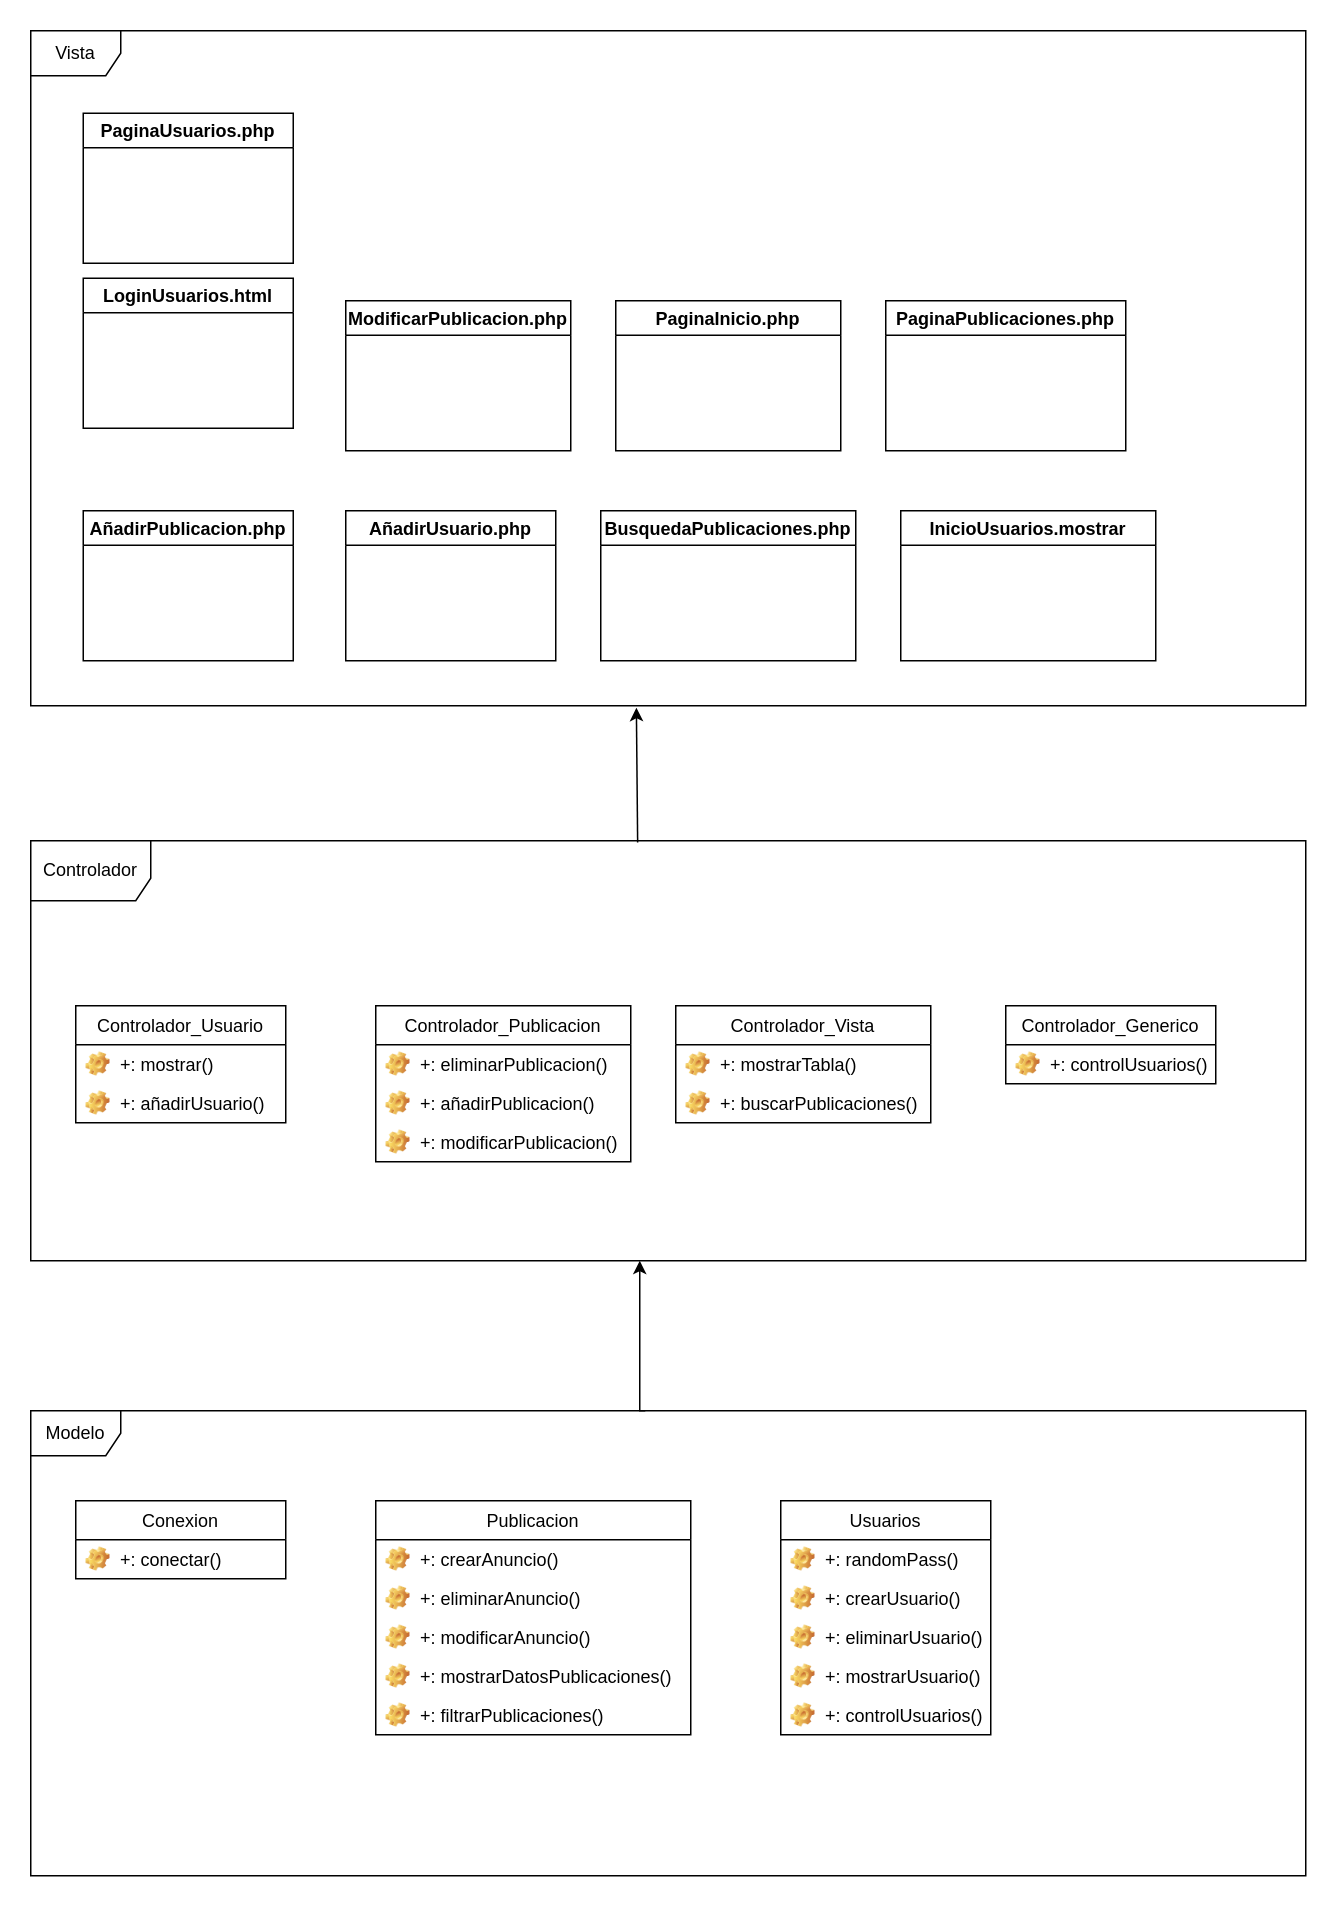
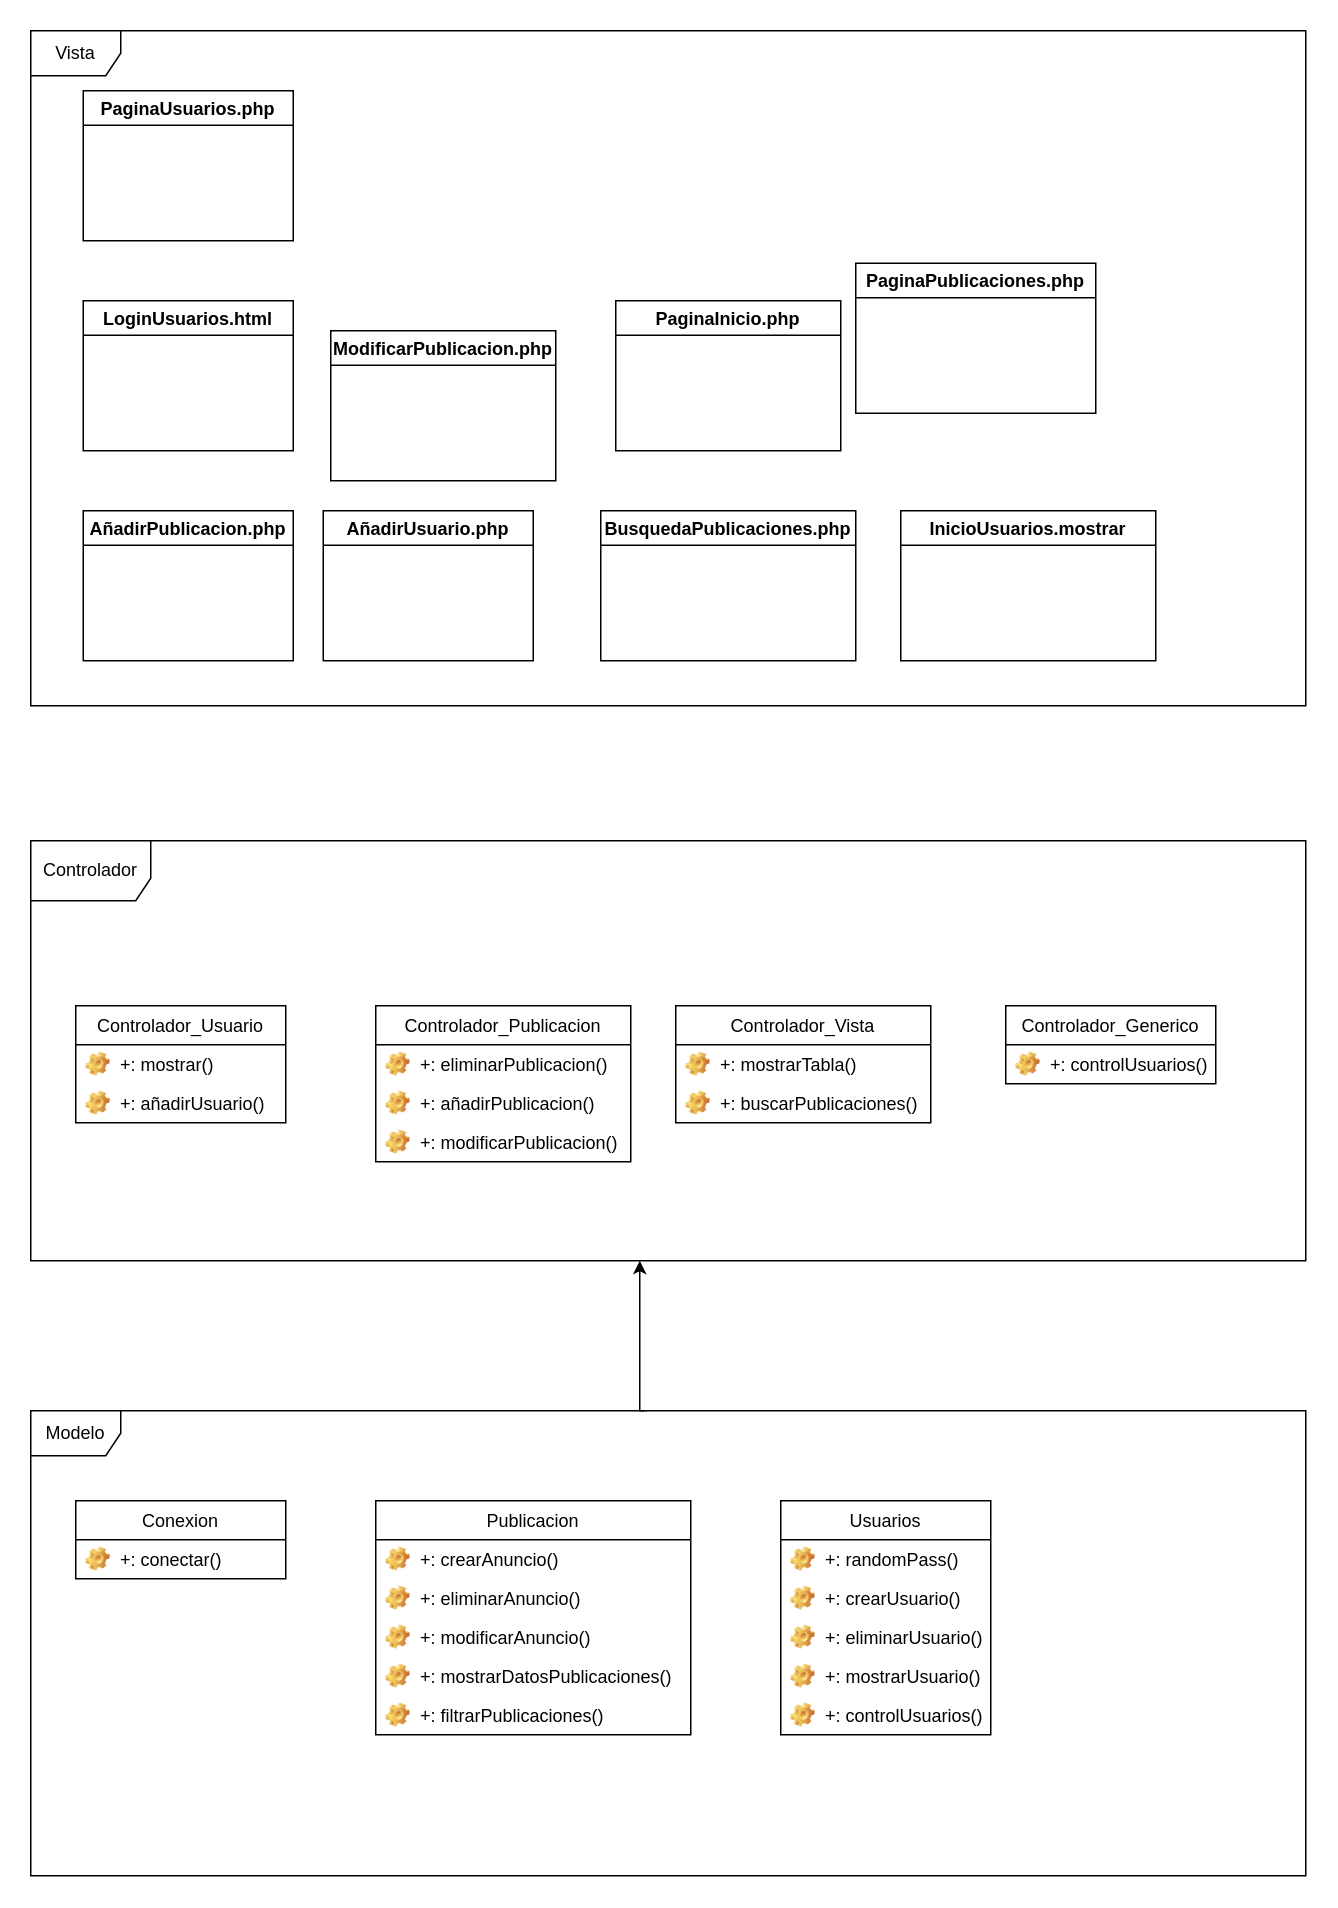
  <mxCell id="0" />
  <mxCell id="1" parent="0" />
  <mxCell id="2" value="Conexion" style="swimlane;fontStyle=0;childLayout=stackLayout;horizontal=1;startSize=26;fillColor=none;horizontalStack=0;resizeParent=1;resizeParentMax=0;resizeLast=0;collapsible=1;marginBottom=0;" vertex="1" parent="1"><mxGeometry x="50" y="1000" width="140" height="52" as="geometry" /></mxCell>
  <mxCell id="3" value="+: conectar()" style="label;fontStyle=0;strokeColor=none;fillColor=none;align=left;verticalAlign=top;overflow=hidden;spacingLeft=28;spacingRight=4;rotatable=0;points=[[0,0.5],[1,0.5]];portConstraint=eastwest;imageWidth=16;imageHeight=16;image=img/clipart/Gear_128x128.png" vertex="1" parent="2"><mxGeometry y="26" width="140" height="26" as="geometry" /></mxCell>
  <mxCell id="4" value="Publicacion" style="swimlane;fontStyle=0;childLayout=stackLayout;horizontal=1;startSize=26;fillColor=none;horizontalStack=0;resizeParent=1;resizeParentMax=0;resizeLast=0;collapsible=1;marginBottom=0;" vertex="1" parent="1"><mxGeometry x="250" y="1000" width="210" height="156" as="geometry" /></mxCell>
  <mxCell id="5" value="+: crearAnuncio()" style="label;fontStyle=0;strokeColor=none;fillColor=none;align=left;verticalAlign=top;overflow=hidden;spacingLeft=28;spacingRight=4;rotatable=0;points=[[0,0.5],[1,0.5]];portConstraint=eastwest;imageWidth=16;imageHeight=16;image=img/clipart/Gear_128x128.png" vertex="1" parent="4"><mxGeometry y="26" width="210" height="26" as="geometry" /></mxCell>
  <mxCell id="6" value="+: eliminarAnuncio()" style="label;fontStyle=0;strokeColor=none;fillColor=none;align=left;verticalAlign=top;overflow=hidden;spacingLeft=28;spacingRight=4;rotatable=0;points=[[0,0.5],[1,0.5]];portConstraint=eastwest;imageWidth=16;imageHeight=16;image=img/clipart/Gear_128x128.png" vertex="1" parent="4"><mxGeometry y="52" width="210" height="26" as="geometry" /></mxCell>
  <mxCell id="7" value="+: modificarAnuncio()" style="label;fontStyle=0;strokeColor=none;fillColor=none;align=left;verticalAlign=top;overflow=hidden;spacingLeft=28;spacingRight=4;rotatable=0;points=[[0,0.5],[1,0.5]];portConstraint=eastwest;imageWidth=16;imageHeight=16;image=img/clipart/Gear_128x128.png" vertex="1" parent="4"><mxGeometry y="78" width="210" height="26" as="geometry" /></mxCell>
  <mxCell id="8" value="+: mostrarDatosPublicaciones()&#10;&#10;" style="label;fontStyle=0;strokeColor=none;fillColor=none;align=left;verticalAlign=top;overflow=hidden;spacingLeft=28;spacingRight=4;rotatable=0;points=[[0,0.5],[1,0.5]];portConstraint=eastwest;imageWidth=16;imageHeight=16;image=img/clipart/Gear_128x128.png" vertex="1" parent="4"><mxGeometry y="104" width="210" height="26" as="geometry" /></mxCell>
  <mxCell id="9" value="+: filtrarPublicaciones()" style="label;fontStyle=0;strokeColor=none;fillColor=none;align=left;verticalAlign=top;overflow=hidden;spacingLeft=28;spacingRight=4;rotatable=0;points=[[0,0.5],[1,0.5]];portConstraint=eastwest;imageWidth=16;imageHeight=16;image=img/clipart/Gear_128x128.png" vertex="1" parent="4"><mxGeometry y="130" width="210" height="26" as="geometry" /></mxCell>
  <mxCell id="10" value="Usuarios" style="swimlane;fontStyle=0;childLayout=stackLayout;horizontal=1;startSize=26;fillColor=none;horizontalStack=0;resizeParent=1;resizeParentMax=0;resizeLast=0;collapsible=1;marginBottom=0;" vertex="1" parent="1"><mxGeometry x="520" y="1000" width="140" height="156" as="geometry" /></mxCell>
  <mxCell id="11" value="+: randomPass()" style="label;fontStyle=0;strokeColor=none;fillColor=none;align=left;verticalAlign=top;overflow=hidden;spacingLeft=28;spacingRight=4;rotatable=0;points=[[0,0.5],[1,0.5]];portConstraint=eastwest;imageWidth=16;imageHeight=16;image=img/clipart/Gear_128x128.png" vertex="1" parent="10"><mxGeometry y="26" width="140" height="26" as="geometry" /></mxCell>
  <mxCell id="12" value="+: crearUsuario()" style="label;fontStyle=0;strokeColor=none;fillColor=none;align=left;verticalAlign=top;overflow=hidden;spacingLeft=28;spacingRight=4;rotatable=0;points=[[0,0.5],[1,0.5]];portConstraint=eastwest;imageWidth=16;imageHeight=16;image=img/clipart/Gear_128x128.png" vertex="1" parent="10"><mxGeometry y="52" width="140" height="26" as="geometry" /></mxCell>
  <mxCell id="13" value="+: eliminarUsuario()" style="label;fontStyle=0;strokeColor=none;fillColor=none;align=left;verticalAlign=top;overflow=hidden;spacingLeft=28;spacingRight=4;rotatable=0;points=[[0,0.5],[1,0.5]];portConstraint=eastwest;imageWidth=16;imageHeight=16;image=img/clipart/Gear_128x128.png" vertex="1" parent="10"><mxGeometry y="78" width="140" height="26" as="geometry" /></mxCell>
  <mxCell id="14" value="+: mostrarUsuario()" style="label;fontStyle=0;strokeColor=none;fillColor=none;align=left;verticalAlign=top;overflow=hidden;spacingLeft=28;spacingRight=4;rotatable=0;points=[[0,0.5],[1,0.5]];portConstraint=eastwest;imageWidth=16;imageHeight=16;image=img/clipart/Gear_128x128.png" vertex="1" parent="10"><mxGeometry y="104" width="140" height="26" as="geometry" /></mxCell>
  <mxCell id="15" value="+: controlUsuarios()" style="label;fontStyle=0;strokeColor=none;fillColor=none;align=left;verticalAlign=top;overflow=hidden;spacingLeft=28;spacingRight=4;rotatable=0;points=[[0,0.5],[1,0.5]];portConstraint=eastwest;imageWidth=16;imageHeight=16;image=img/clipart/Gear_128x128.png" vertex="1" parent="10"><mxGeometry y="130" width="140" height="26" as="geometry" /></mxCell>
  <mxCell id="16" value="Modelo" style="shape=umlFrame;whiteSpace=wrap;html=1;" vertex="1" parent="1"><mxGeometry x="20" y="940" width="850" height="310" as="geometry" /></mxCell>
  <mxCell id="17" value="Controlador" style="shape=umlFrame;whiteSpace=wrap;html=1;width=80;height=40;" vertex="1" parent="1"><mxGeometry x="20" y="560" width="850" height="280" as="geometry" /></mxCell>
  <mxCell id="18" value="Controlador_Usuario" style="swimlane;fontStyle=0;childLayout=stackLayout;horizontal=1;startSize=26;fillColor=none;horizontalStack=0;resizeParent=1;resizeParentMax=0;resizeLast=0;collapsible=1;marginBottom=0;" vertex="1" parent="1"><mxGeometry x="50" y="670" width="140" height="78" as="geometry" /></mxCell>
  <mxCell id="19" value="+: mostrar()" style="label;fontStyle=0;strokeColor=none;fillColor=none;align=left;verticalAlign=top;overflow=hidden;spacingLeft=28;spacingRight=4;rotatable=0;points=[[0,0.5],[1,0.5]];portConstraint=eastwest;imageWidth=16;imageHeight=16;image=img/clipart/Gear_128x128.png" vertex="1" parent="18"><mxGeometry y="26" width="140" height="26" as="geometry" /></mxCell>
  <mxCell id="20" value="+: añadirUsuario()" style="label;fontStyle=0;strokeColor=none;fillColor=none;align=left;verticalAlign=top;overflow=hidden;spacingLeft=28;spacingRight=4;rotatable=0;points=[[0,0.5],[1,0.5]];portConstraint=eastwest;imageWidth=16;imageHeight=16;image=img/clipart/Gear_128x128.png" vertex="1" parent="18"><mxGeometry y="52" width="140" height="26" as="geometry" /></mxCell>
  <mxCell id="21" value="Controlador_Publicacion" style="swimlane;fontStyle=0;childLayout=stackLayout;horizontal=1;startSize=26;fillColor=none;horizontalStack=0;resizeParent=1;resizeParentMax=0;resizeLast=0;collapsible=1;marginBottom=0;" vertex="1" parent="1"><mxGeometry x="250" y="670" width="170" height="104" as="geometry" /></mxCell>
  <mxCell id="22" value="+: eliminarPublicacion()" style="label;fontStyle=0;strokeColor=none;fillColor=none;align=left;verticalAlign=top;overflow=hidden;spacingLeft=28;spacingRight=4;rotatable=0;points=[[0,0.5],[1,0.5]];portConstraint=eastwest;imageWidth=16;imageHeight=16;image=img/clipart/Gear_128x128.png" vertex="1" parent="21"><mxGeometry y="26" width="170" height="26" as="geometry" /></mxCell>
  <mxCell id="23" value="+: añadirPublicacion()" style="label;fontStyle=0;strokeColor=none;fillColor=none;align=left;verticalAlign=top;overflow=hidden;spacingLeft=28;spacingRight=4;rotatable=0;points=[[0,0.5],[1,0.5]];portConstraint=eastwest;imageWidth=16;imageHeight=16;image=img/clipart/Gear_128x128.png" vertex="1" parent="21"><mxGeometry y="52" width="170" height="26" as="geometry" /></mxCell>
  <mxCell id="24" value="+: modificarPublicacion()" style="label;fontStyle=0;strokeColor=none;fillColor=none;align=left;verticalAlign=top;overflow=hidden;spacingLeft=28;spacingRight=4;rotatable=0;points=[[0,0.5],[1,0.5]];portConstraint=eastwest;imageWidth=16;imageHeight=16;image=img/clipart/Gear_128x128.png" vertex="1" parent="21"><mxGeometry y="78" width="170" height="26" as="geometry" /></mxCell>
  <mxCell id="25" value="Controlador_Vista" style="swimlane;fontStyle=0;childLayout=stackLayout;horizontal=1;startSize=26;fillColor=none;horizontalStack=0;resizeParent=1;resizeParentMax=0;resizeLast=0;collapsible=1;marginBottom=0;" vertex="1" parent="1"><mxGeometry x="450" y="670" width="170" height="78" as="geometry" /></mxCell>
  <mxCell id="26" value="+: mostrarTabla()" style="label;fontStyle=0;strokeColor=none;fillColor=none;align=left;verticalAlign=top;overflow=hidden;spacingLeft=28;spacingRight=4;rotatable=0;points=[[0,0.5],[1,0.5]];portConstraint=eastwest;imageWidth=16;imageHeight=16;image=img/clipart/Gear_128x128.png" vertex="1" parent="25"><mxGeometry y="26" width="170" height="26" as="geometry" /></mxCell>
  <mxCell id="27" value="+: buscarPublicaciones()" style="label;fontStyle=0;strokeColor=none;fillColor=none;align=left;verticalAlign=top;overflow=hidden;spacingLeft=28;spacingRight=4;rotatable=0;points=[[0,0.5],[1,0.5]];portConstraint=eastwest;imageWidth=16;imageHeight=16;image=img/clipart/Gear_128x128.png" vertex="1" parent="25"><mxGeometry y="52" width="170" height="26" as="geometry" /></mxCell>
  <mxCell id="28" value="Controlador_Generico" style="swimlane;fontStyle=0;childLayout=stackLayout;horizontal=1;startSize=26;fillColor=none;horizontalStack=0;resizeParent=1;resizeParentMax=0;resizeLast=0;collapsible=1;marginBottom=0;" vertex="1" parent="1"><mxGeometry x="670" y="670" width="140" height="52" as="geometry" /></mxCell>
  <mxCell id="29" value="+: controlUsuarios()" style="label;fontStyle=0;strokeColor=none;fillColor=none;align=left;verticalAlign=top;overflow=hidden;spacingLeft=28;spacingRight=4;rotatable=0;points=[[0,0.5],[1,0.5]];portConstraint=eastwest;imageWidth=16;imageHeight=16;image=img/clipart/Gear_128x128.png" vertex="1" parent="28"><mxGeometry y="26" width="140" height="26" as="geometry" /></mxCell>
  <mxCell id="30" value="AñadirPublicacion.php" style="swimlane;" vertex="1" parent="1"><mxGeometry x="55" y="340" width="140" height="100" as="geometry" /></mxCell>
  <mxCell id="31" value="Vista" style="shape=umlFrame;whiteSpace=wrap;html=1;" vertex="1" parent="1"><mxGeometry x="20" y="20" width="850" height="450" as="geometry" /></mxCell>
- <mxCell id="32" value="AñadirUsuario.php" style="swimlane;" vertex="1" parent="1"><mxGeometry x="230" y="340" width="140" height="100" as="geometry" /></mxCell>
+ <mxCell id="32" value="AñadirUsuario.php" style="swimlane;" vertex="1" parent="1"><mxGeometry x="215" y="340" width="140" height="100" as="geometry" /></mxCell>
  <mxCell id="33" value="BusquedaPublicaciones.php" style="swimlane;" vertex="1" parent="1"><mxGeometry x="400" y="340" width="170" height="100" as="geometry" /></mxCell>
  <mxCell id="34" value="InicioUsuarios.mostrar" style="swimlane;" vertex="1" parent="1"><mxGeometry x="600" y="340" width="170" height="100" as="geometry" /></mxCell>
- <mxCell id="35" value="LoginUsuarios.html" style="swimlane;" vertex="1" parent="1"><mxGeometry x="55" y="185" width="140" height="100" as="geometry" /></mxCell>
- <mxCell id="36" value="ModificarPublicacion.php" style="swimlane;" vertex="1" parent="1"><mxGeometry x="230" y="200" width="150" height="100" as="geometry" /></mxCell>
+ <mxCell id="35" value="LoginUsuarios.html" style="swimlane;" vertex="1" parent="1"><mxGeometry x="55" y="200" width="140" height="100" as="geometry" /></mxCell>
+ <mxCell id="36" value="ModificarPublicacion.php" style="swimlane;" vertex="1" parent="1"><mxGeometry x="220" y="220" width="150" height="100" as="geometry" /></mxCell>
  <mxCell id="37" value="PaginaInicio.php" style="swimlane;" vertex="1" parent="1"><mxGeometry x="410" y="200" width="150" height="100" as="geometry" /></mxCell>
- <mxCell id="38" value="PaginaPublicaciones.php" style="swimlane;" vertex="1" parent="1"><mxGeometry x="590" y="200" width="160" height="100" as="geometry" /></mxCell>
- <mxCell id="39" value="PaginaUsuarios.php" style="swimlane;" vertex="1" parent="1"><mxGeometry x="55" y="75" width="140" height="100" as="geometry" /></mxCell>
+ <mxCell id="38" value="PaginaPublicaciones.php" style="swimlane;" vertex="1" parent="1"><mxGeometry x="570" y="175" width="160" height="100" as="geometry" /></mxCell>
+ <mxCell id="39" value="PaginaUsuarios.php" style="swimlane;" vertex="1" parent="1"><mxGeometry x="55" y="60" width="140" height="100" as="geometry" /></mxCell>
  <mxCell id="40" value="" style="edgeStyle=segmentEdgeStyle;endArrow=classic;html=1;rounded=0;exitX=0.482;exitY=0;exitDx=0;exitDy=0;exitPerimeter=0;" edge="1" parent="1" source="16"><mxGeometry width="50" height="50" relative="1" as="geometry"><mxPoint x="470" y="790" as="sourcePoint" /><mxPoint x="426" y="840" as="targetPoint" /></mxGeometry></mxCell>
- <mxCell id="41" value="" style="edgeStyle=segmentEdgeStyle;endArrow=classic;html=1;rounded=0;entryX=0.475;entryY=1.003;entryDx=0;entryDy=0;entryPerimeter=0;exitX=0.476;exitY=0.004;exitDx=0;exitDy=0;exitPerimeter=0;" edge="1" parent="1" source="17" target="31"><mxGeometry width="50" height="50" relative="1" as="geometry"><mxPoint x="470" y="590" as="sourcePoint" /><mxPoint x="520" y="540" as="targetPoint" /></mxGeometry></mxCell>
